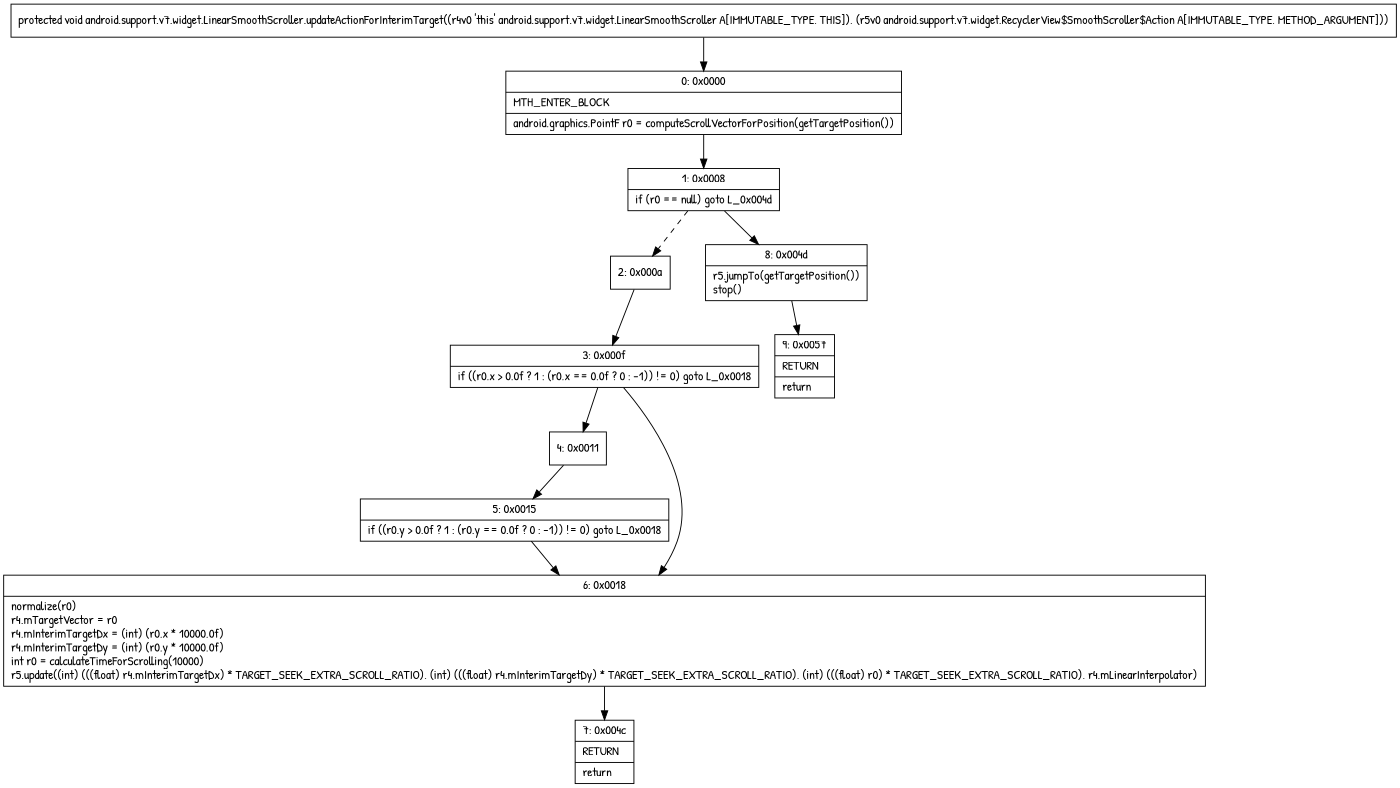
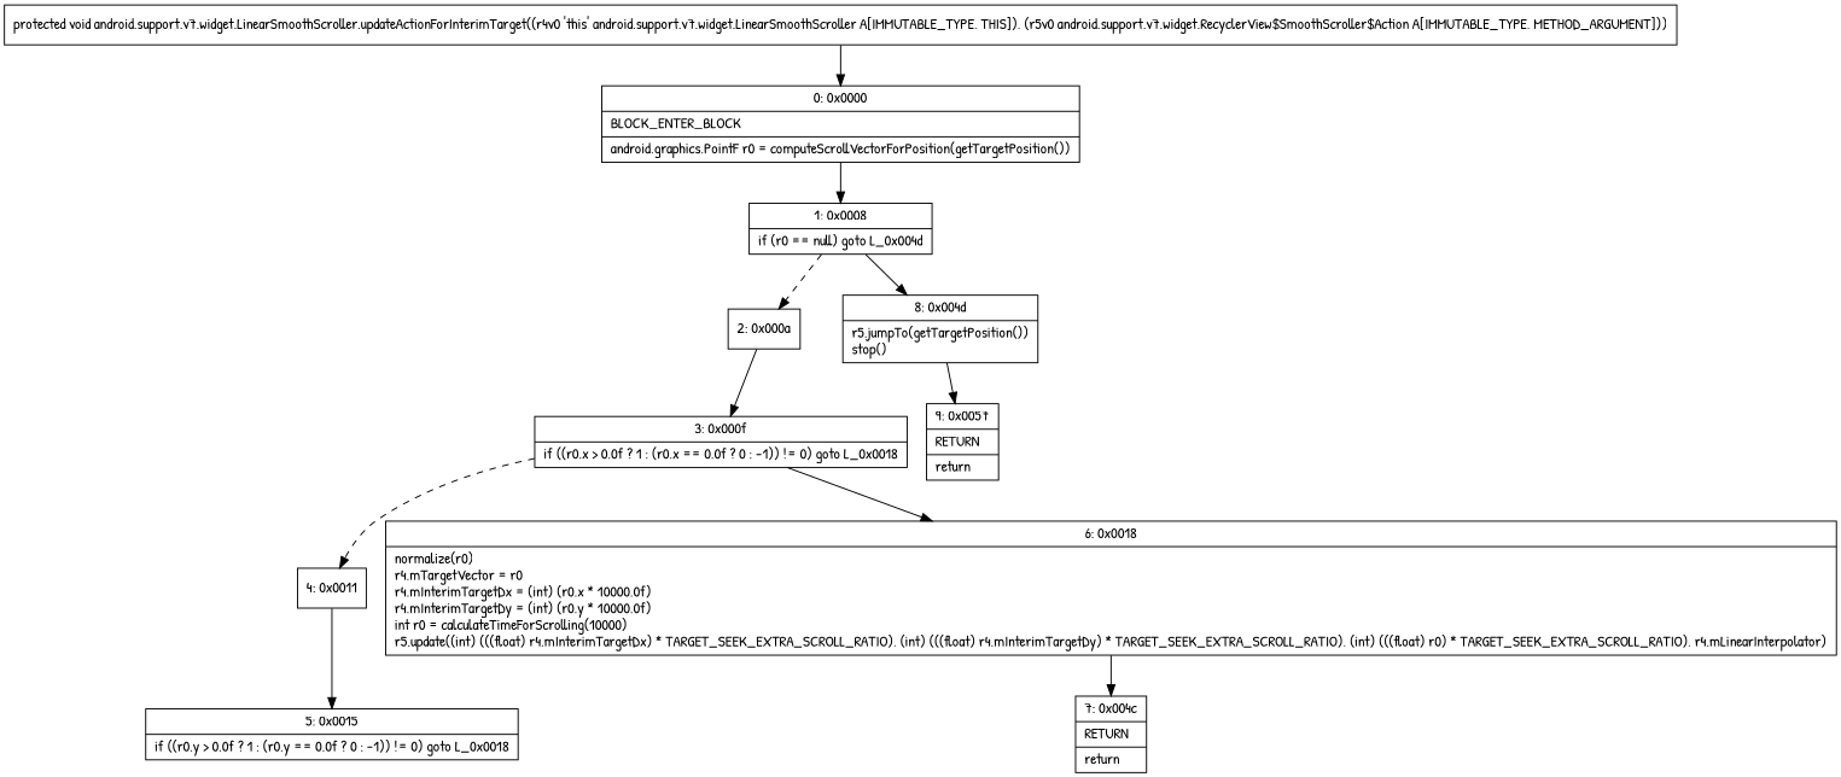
  digraph {
    fontname="Patrick Hand"
    node [fontname="Patrick Hand" shape=record]
    edge [fontname="Patrick Hand"]
-   n1 [label="{0\:\ 0x0000|MTH_ENTER_BLOCK\l|android.graphics.PointF r0 = computeScrollVectorForPosition(getTargetPosition())\l}"]
+   n1 [label="{0\:\ 0x0000|BLOCK_ENTER_BLOCK\l|android.graphics.PointF r0 = computeScrollVectorForPosition(getTargetPosition())\l}"]
    n2 [label="{1\:\ 0x0008|if (r0 == null) goto L_0x004d\l}"]
    n3 [label="{2\:\ 0x000a}"]
    n4 [label="{8\:\ 0x004d|r5.jumpTo(getTargetPosition())\lstop()\l}"]
    n5 [label="{3\:\ 0x000f|if ((r0.x \> 0.0f ? 1 : (r0.x == 0.0f ? 0 : \-1)) != 0) goto L_0x0018\l}"]
    n6 [label="{9\:\ 0x0057|RETURN\l|return\l}"]
    n7 [label="{4\:\ 0x0011}"]
    n8 [label="{6\:\ 0x0018|normalize(r0)\lr4.mTargetVector = r0\lr4.mInterimTargetDx = (int) (r0.x * 10000.0f)\lr4.mInterimTargetDy = (int) (r0.y * 10000.0f)\lint r0 = calculateTimeForScrolling(10000)\lr5.update((int) (((float) r4.mInterimTargetDx) * TARGET_SEEK_EXTRA_SCROLL_RATIO), (int) (((float) r4.mInterimTargetDy) * TARGET_SEEK_EXTRA_SCROLL_RATIO), (int) (((float) r0) * TARGET_SEEK_EXTRA_SCROLL_RATIO), r4.mLinearInterpolator)\l}"]
    n9 [label="{5\:\ 0x0015|if ((r0.y \> 0.0f ? 1 : (r0.y == 0.0f ? 0 : \-1)) != 0) goto L_0x0018\l}"]
    n10 [label="{7\:\ 0x004c|RETURN\l|return\l}"]
    n11 [label="{protected void android.support.v7.widget.LinearSmoothScroller.updateActionForInterimTarget((r4v0 'this' android.support.v7.widget.LinearSmoothScroller A[IMMUTABLE_TYPE, THIS]), (r5v0 android.support.v7.widget.RecyclerView$SmoothScroller$Action A[IMMUTABLE_TYPE, METHOD_ARGUMENT])) }"]
    n1 -> n2
    n2 -> n3 [style=dashed]
    n2 -> n4
    n3 -> n5
    n4 -> n6
-   n5 -> n7 [style=solid]
+   n5 -> n7 [style=dashed]
    n5 -> n8
    n7 -> n9
    n8 -> n10
-   n9 -> n8
    n11 -> n1
  }
